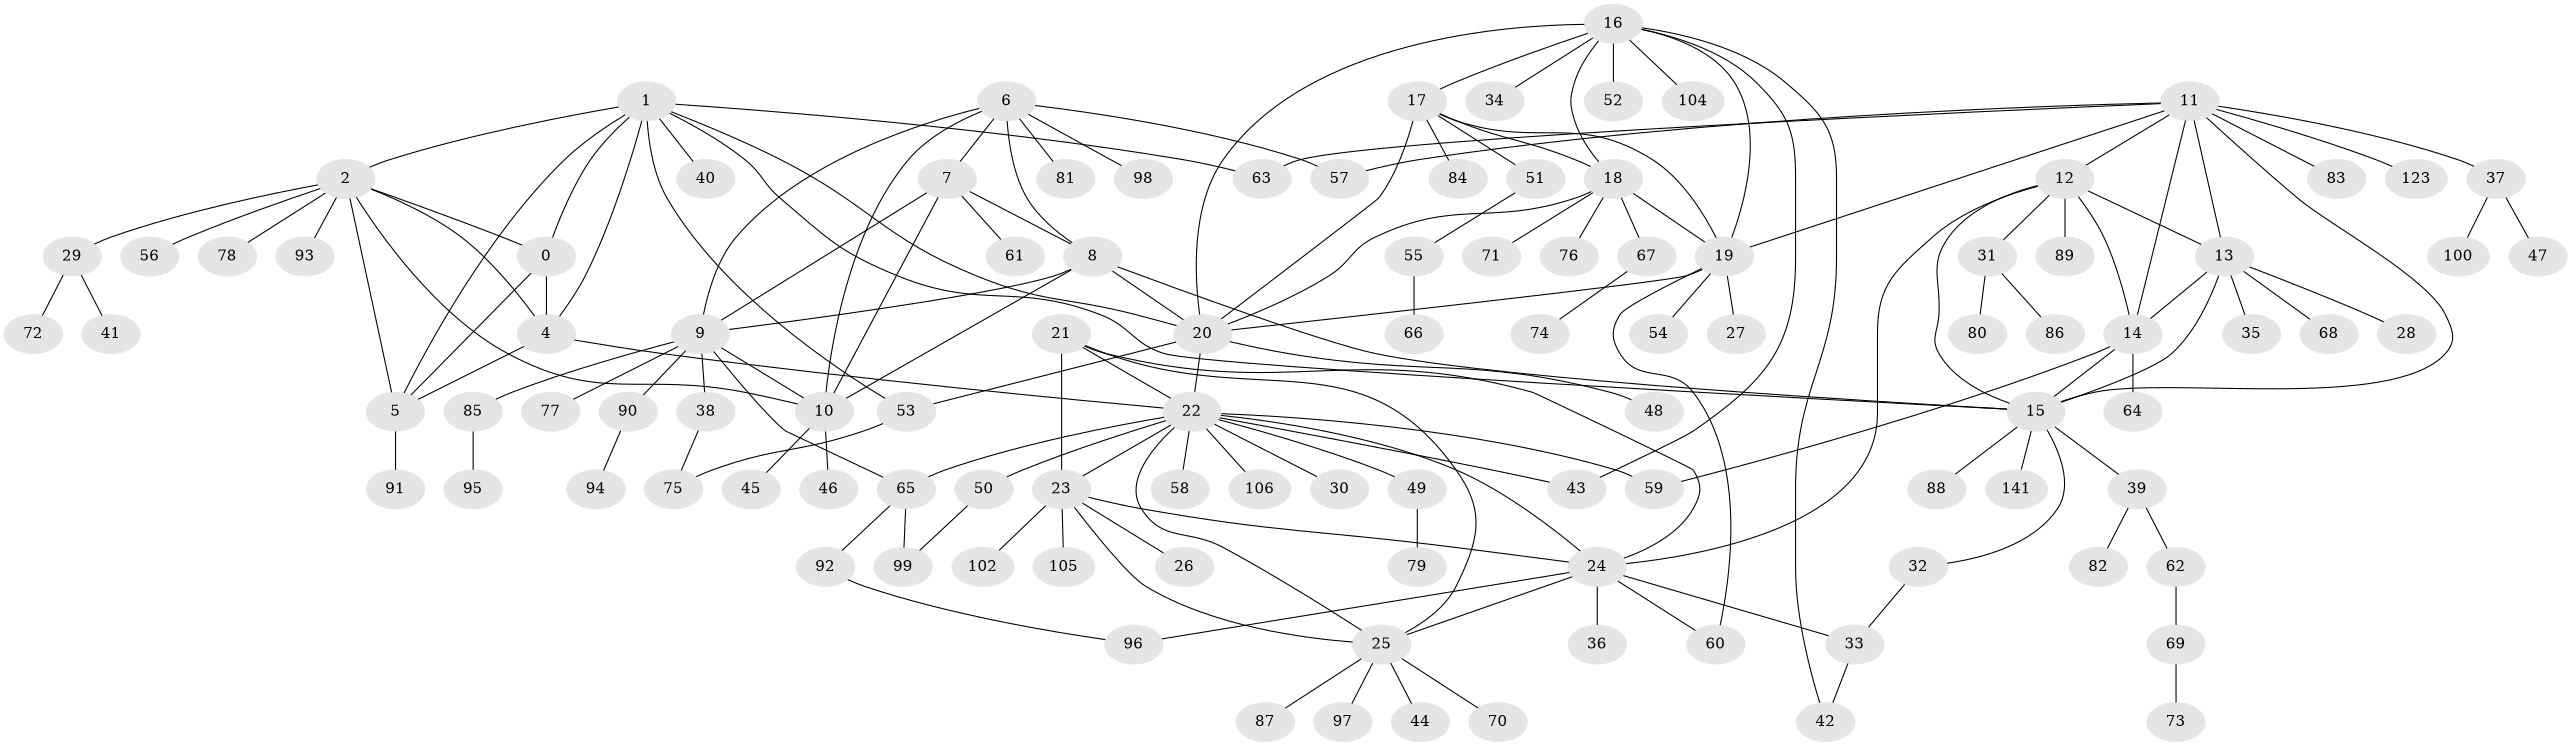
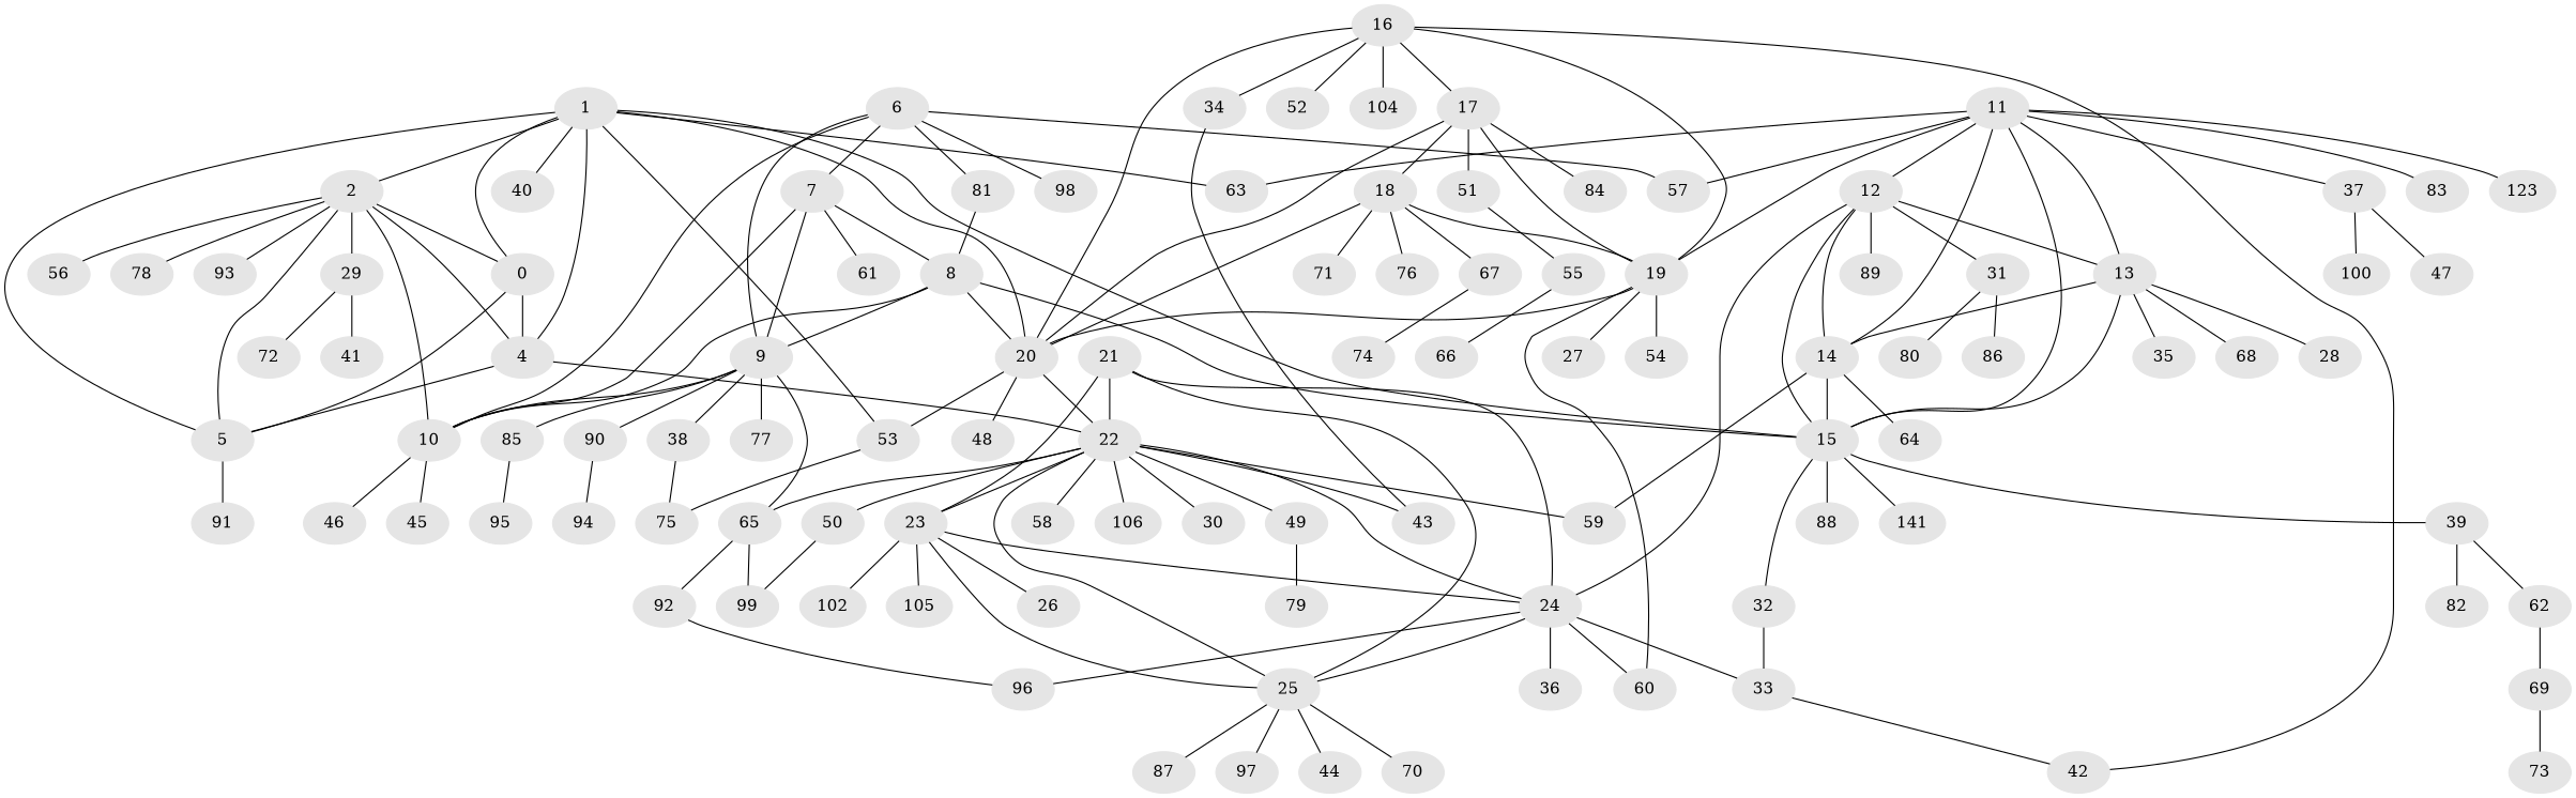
  graph {
    node [color=gray90 style=filled]
    1
    2
    n3 [label=0]
    4
    5
    15
    20
    40
    53
    63
    10
    29
    56
    78
    93
    22
    91
    32
    39
    88
    n21 [label=141]
    48
    75
    45
    46
    41
    72
    24
    65
    59
    43
    23
    25
    30
    49
    50
    58
    106
    6
    7
    8
    9
    57
    81
    98
    61
    38
    77
    85
    90
    60
    33
    36
    96
    99
    92
    95
    94
    11
    12
    13
    14
    19
    37
    83
    n66 [label=123]
    31
    89
    28
    35
    68
    64
    27
    54
    47
    100
    80
    86
    62
    82
    16
    17
    18
    34
    42
    52
    104
    51
    84
    67
    71
    76
    55
    74
    21
    26
    102
    105
    44
    70
    87
    97
    79
    69
    66
    73
    1 -- 2
    1 -- n3
    1 -- 4
    1 -- 5
    1 -- 15
    1 -- 20
    1 -- 40
    1 -- 53
    1 -- 63
    2 -- n3
    2 -- 4
    2 -- 5
    2 -- 10
    2 -- 29
    2 -- 56
    2 -- 78
    2 -- 93
    n3 -- 4
    n3 -- 5
    4 -- 5
    4 -- 22
    5 -- 91
    15 -- 32
    15 -- 39
    15 -- 88
    15 -- n21
    20 -- 53
    20 -- 22
    20 -- 48
    53 -- 75
    10 -- 45
    10 -- 46
    29 -- 41
    29 -- 72
    22 -- 24
    22 -- 65
    22 -- 59
    22 -- 43
    22 -- 23
    22 -- 25
    22 -- 30
    22 -- 49
    22 -- 50
    22 -- 58
    22 -- 106
    32 -- 33
    39 -- 62
    39 -- 82
    24 -- 25
    24 -- 60
    24 -- 33
    24 -- 36
    24 -- 96
    65 -- 99
    65 -- 92
    23 -- 24
    23 -- 25
    23 -- 26
    23 -- 102
    23 -- 105
    25 -- 44
    25 -- 70
    25 -- 87
    25 -- 97
    49 -- 79
    50 -- 99
    6 -- 10
    6 -- 7
-   6 -- 8
+   81 -- 8
    6 -- 9
    6 -- 57
    6 -- 81
    6 -- 98
    7 -- 10
    7 -- 8
    7 -- 9
    7 -- 61
    8 -- 15
    8 -- 20
    8 -- 10
    8 -- 9
    9 -- 10
    9 -- 65
    9 -- 38
    9 -- 77
    9 -- 85
    9 -- 90
    38 -- 75
    85 -- 95
    90 -- 94
    33 -- 42
    92 -- 96
    11 -- 15
    11 -- 63
    11 -- 57
    11 -- 12
    11 -- 13
    11 -- 14
    11 -- 19
    11 -- 37
    11 -- 83
    11 -- n66
    12 -- 15
    12 -- 24
    12 -- 13
    12 -- 14
    12 -- 31
    12 -- 89
    13 -- 15
    13 -- 14
    13 -- 28
    13 -- 35
    13 -- 68
    14 -- 15
    14 -- 59
    14 -- 64
    19 -- 20
    19 -- 60
    19 -- 27
    19 -- 54
    37 -- 47
    37 -- 100
    31 -- 80
    31 -- 86
    62 -- 69
    16 -- 20
-   16 -- 43
+   34 -- 43
    16 -- 19
    16 -- 17
-   16 -- 18
    16 -- 34
    16 -- 42
    16 -- 52
    16 -- 104
    17 -- 20
    17 -- 19
    17 -- 18
    17 -- 51
    17 -- 84
    18 -- 20
    18 -- 19
    18 -- 67
    18 -- 71
    18 -- 76
    51 -- 55
    67 -- 74
    55 -- 66
    21 -- 22
    21 -- 24
    21 -- 23
    21 -- 25
    69 -- 73
  }
